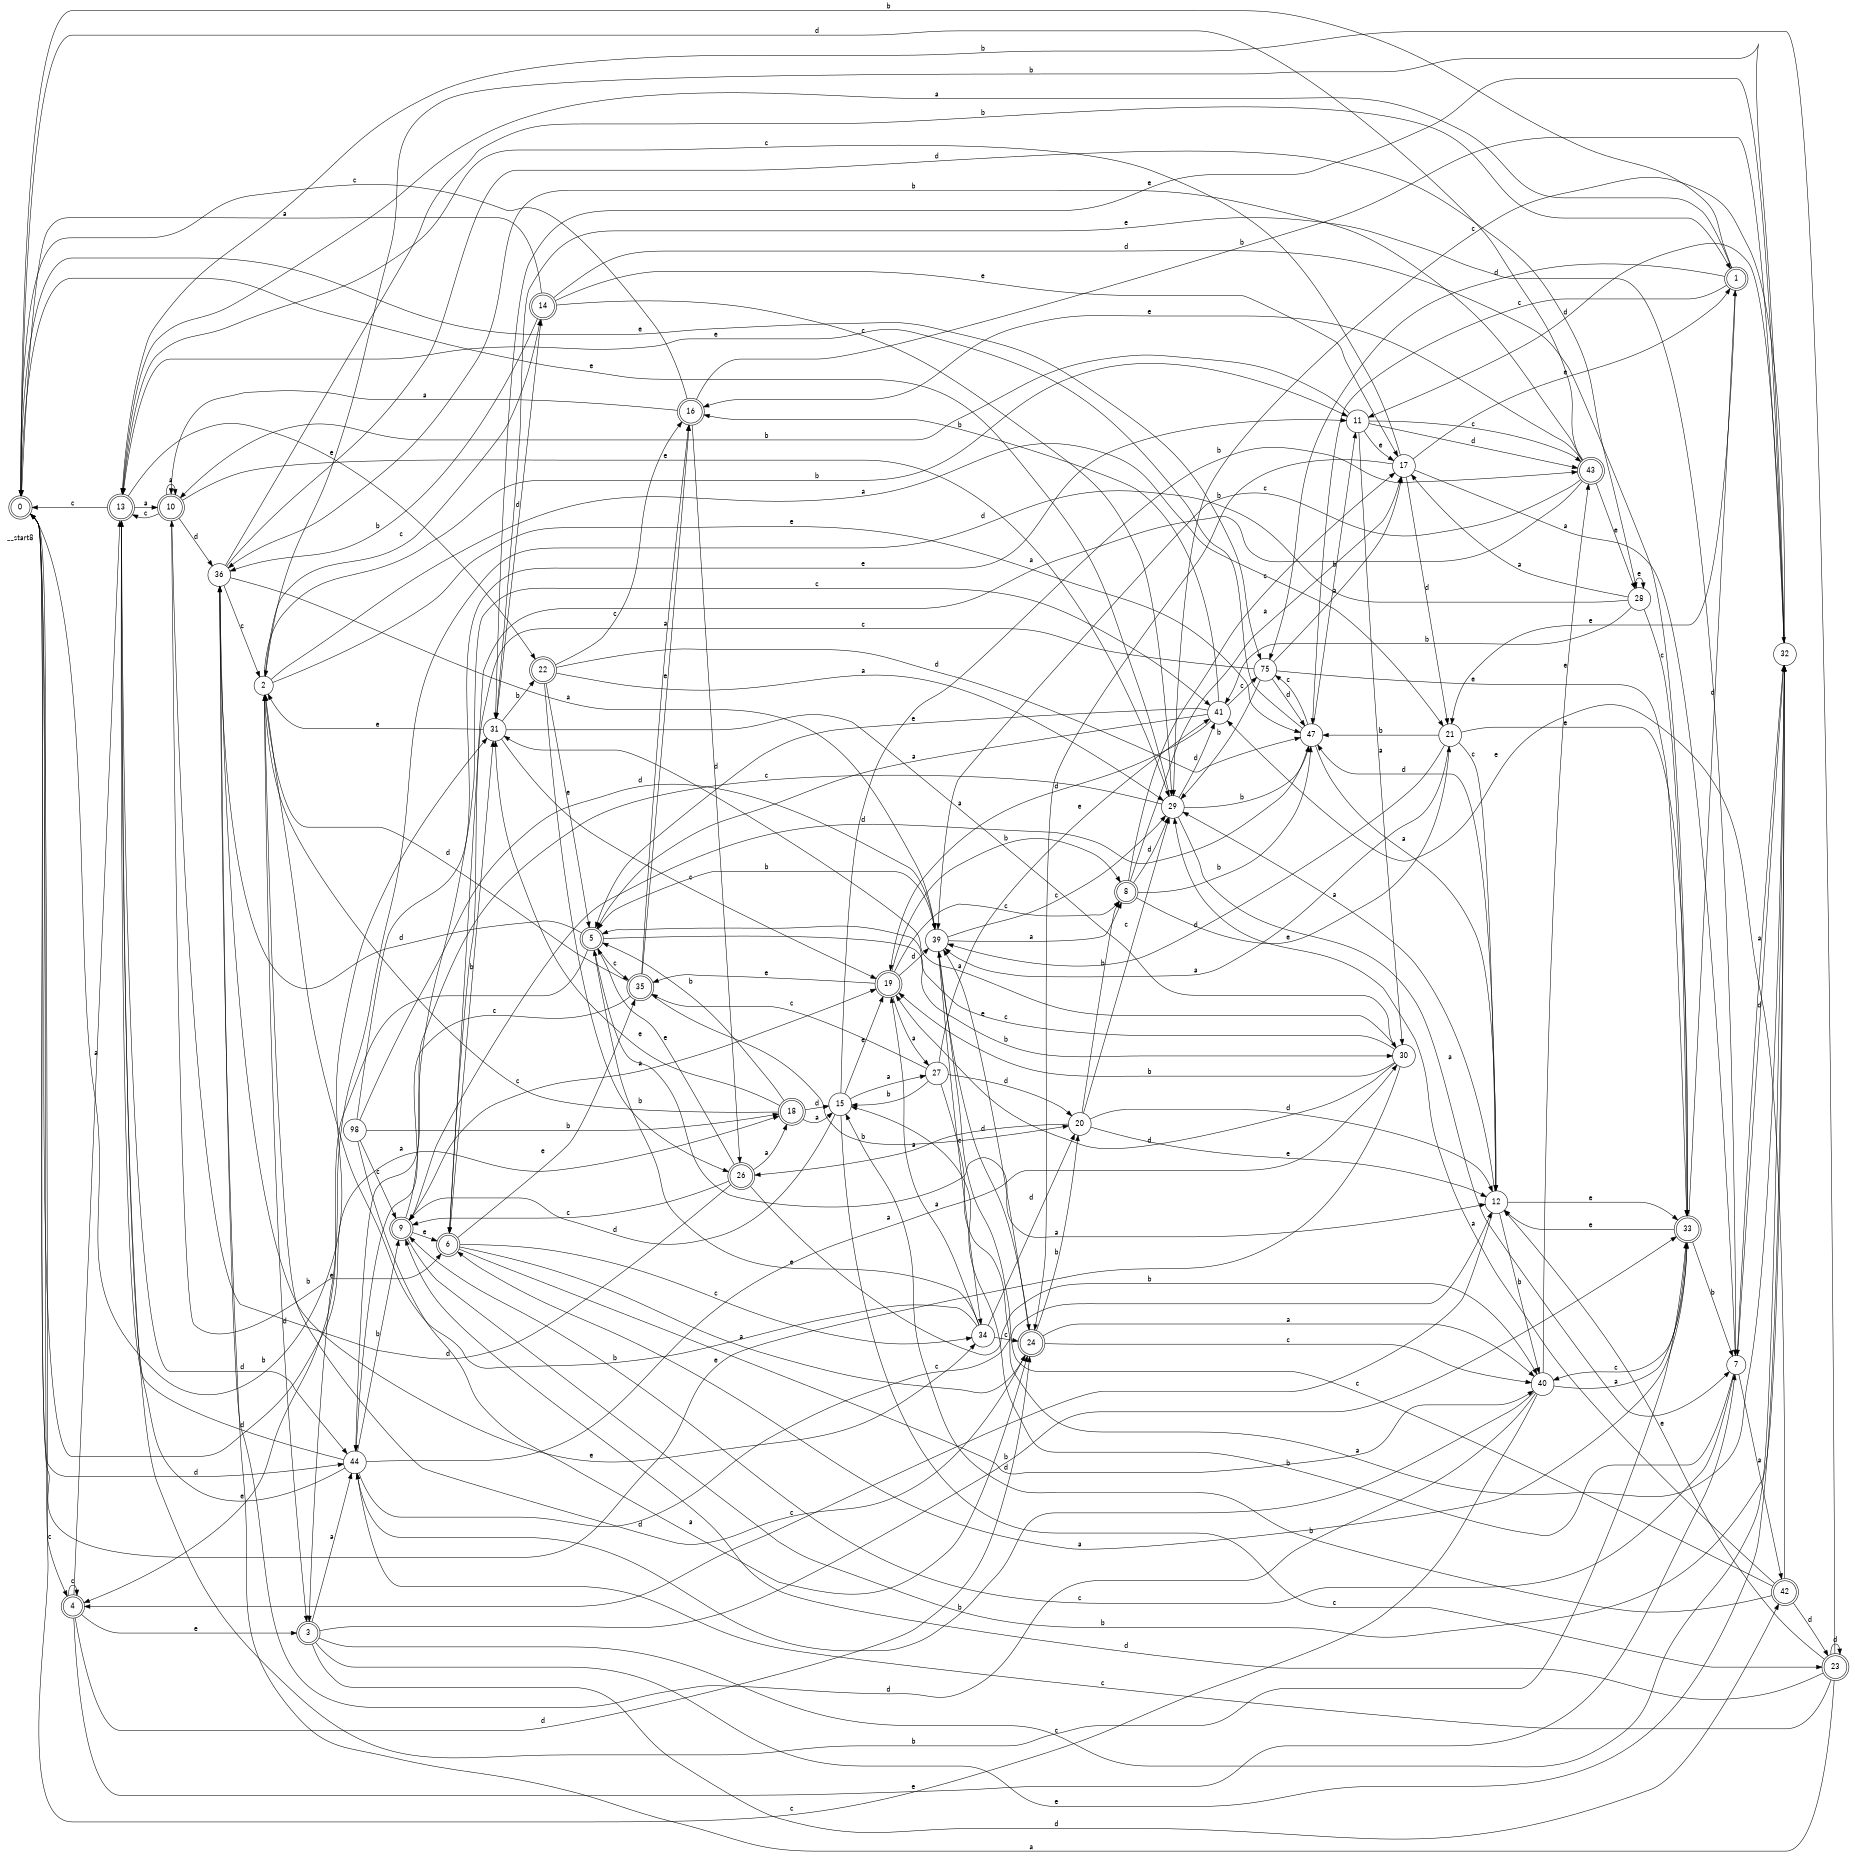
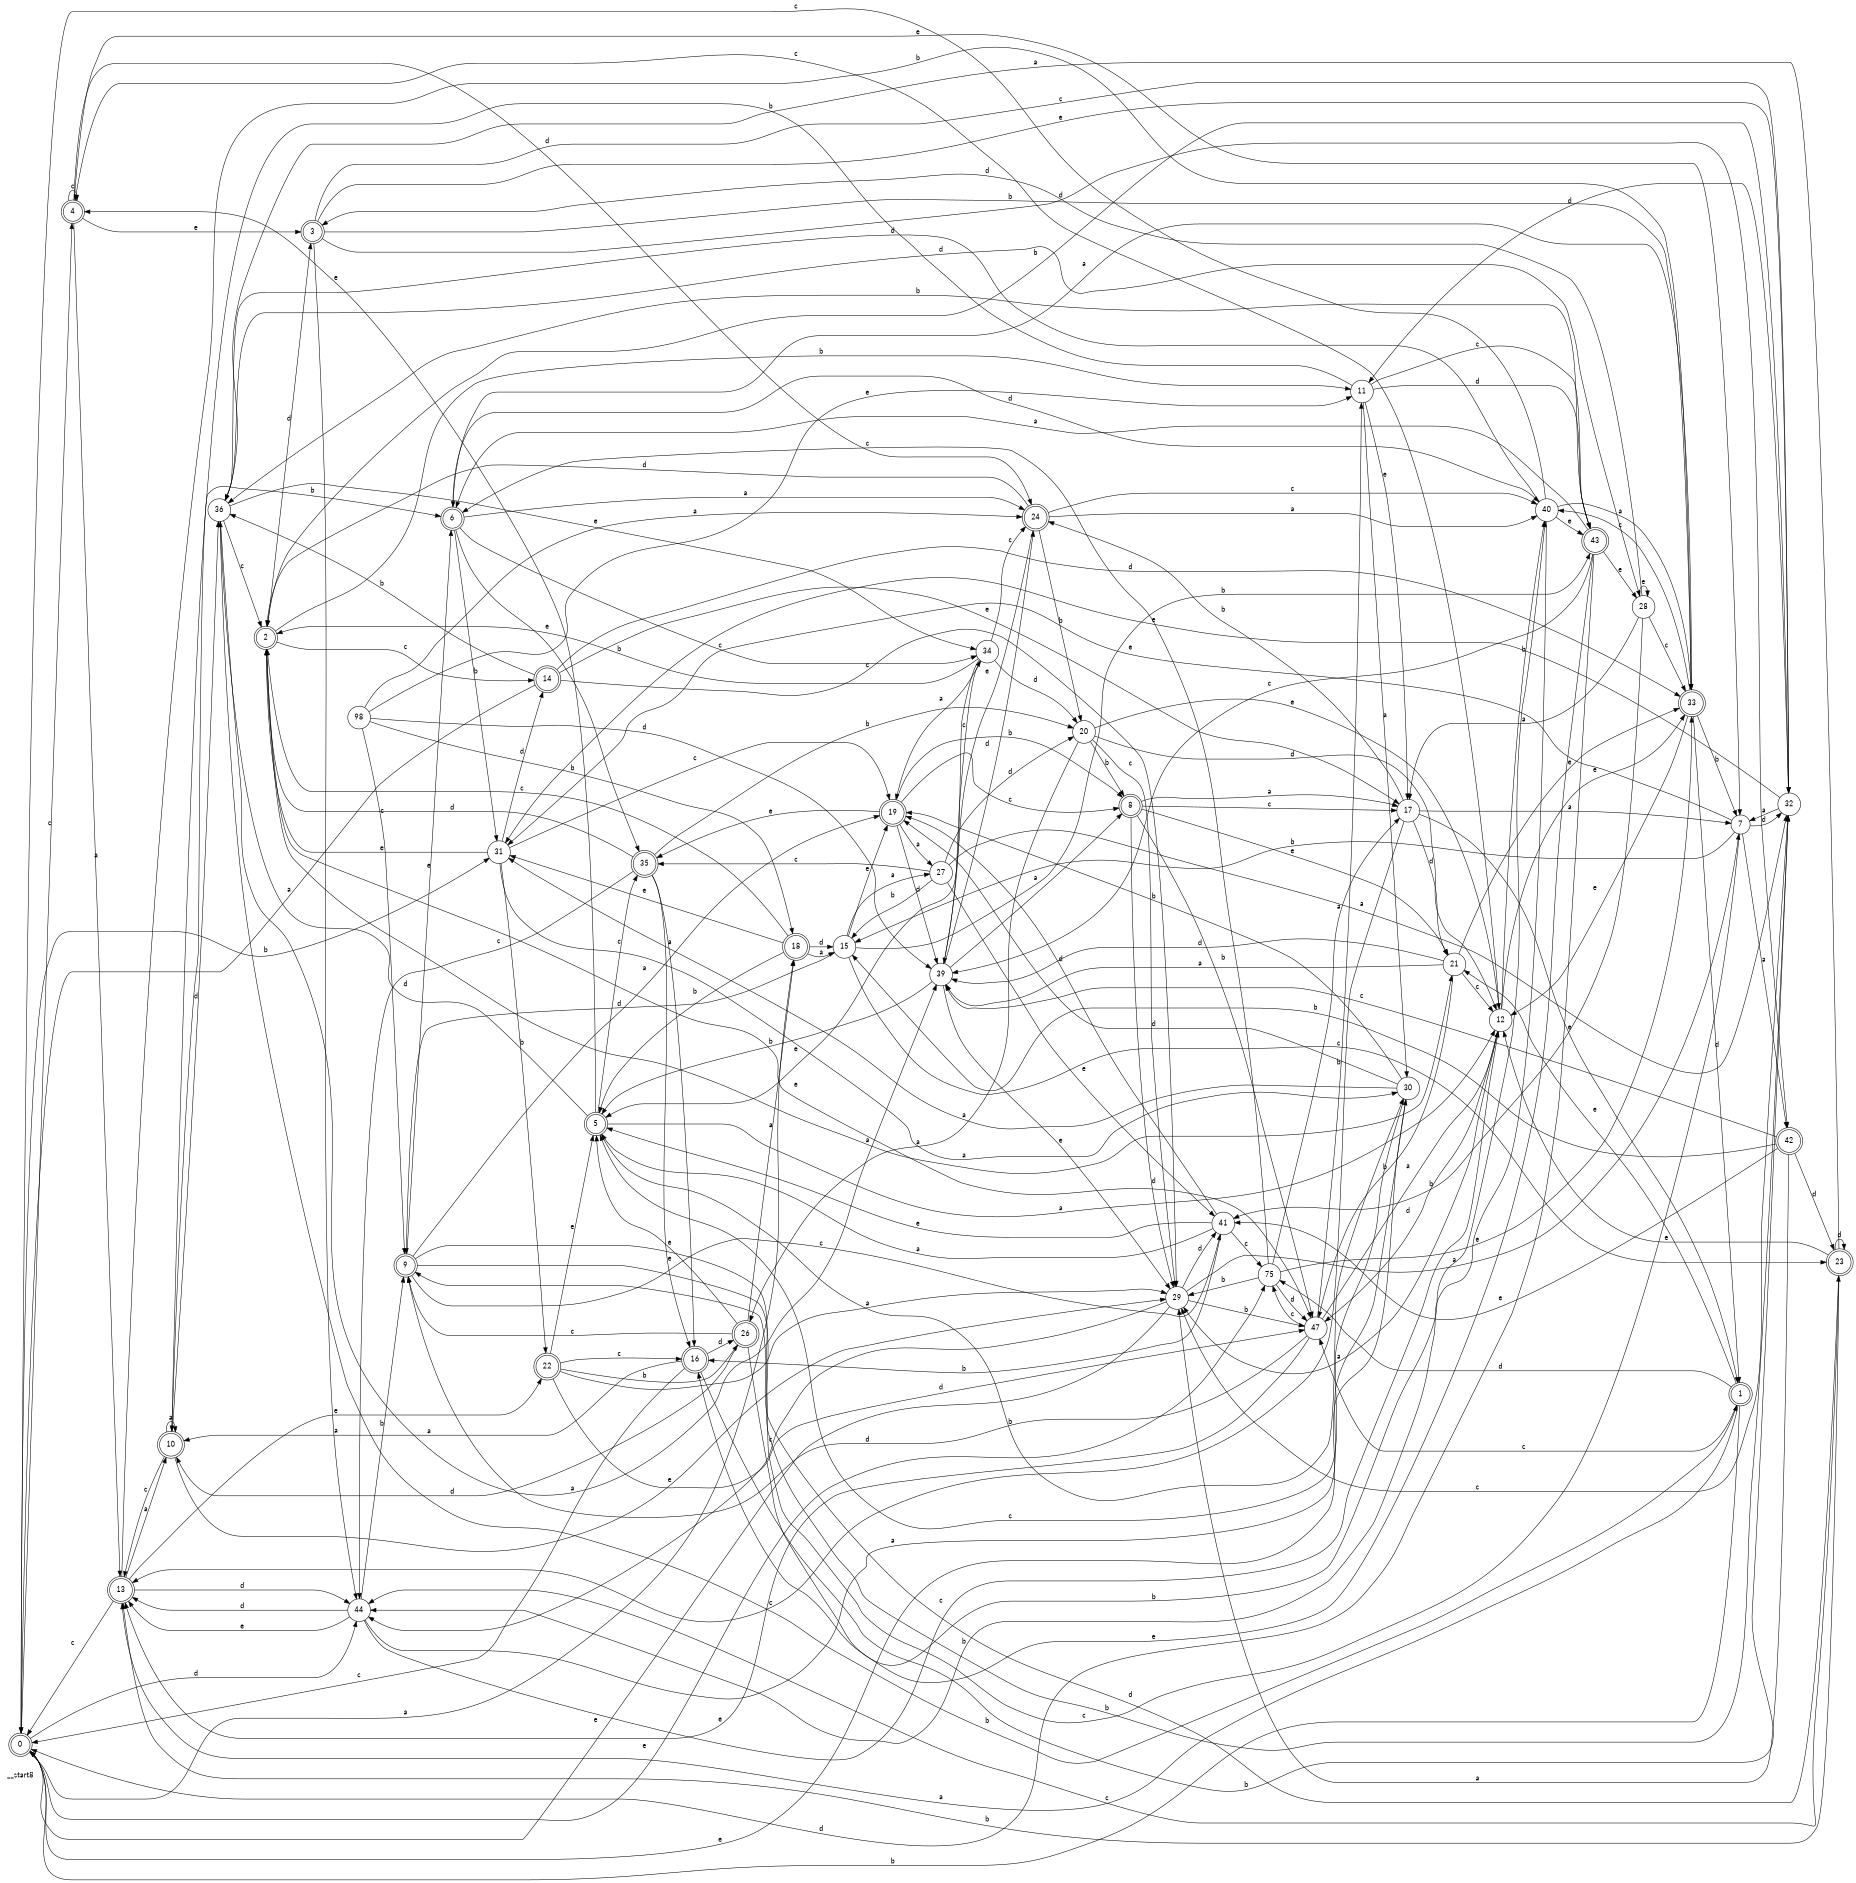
  digraph {
    fontname=Lato
    rankdir=LR
    node [fontname=Lato shape=doublecircle color=black fillcolor=white style="rounded,filled"]
    edge [fontname=Lato]
    n1 [label=__start8 shape=none color="" fillcolor="" style=""]
    n2 [label=0]
    n3 [label=4]
    n4 [label=18]
    n5 [label=75 shape=circle style=filled]
    n6 [label=31 shape=circle style=filled]
    n7 [label=44 shape=circle style=filled]
    n8 [label=13]
    n9 [label=3]
    n10 [label=7 shape=circle style=filled]
    n11 [label=24]
-   n12 [label=2 shape=circle]
+   n12 [label=2]
    n13 [label=5]
    n14 [label=15 shape=circle style=filled]
    n15 [label=47 shape=circle style=filled]
    n16 [label=33]
    n17 [label=6]
    n18 [label=17 shape=circle style=filled]
    n19 [label=29 shape=circle style=filled]
    n20 [label=14]
    n21 [label=30 shape=circle style=filled]
    n22 [label=19]
    n23 [label=22]
    n24 [label=12 shape=circle style=filled]
    n25 [label=9]
    n26 [label=1]
    n27 [label=21 shape=circle style=filled]
    n28 [label=10]
    n29 [label=39 shape=circle style=filled]
    n30 [label=11 shape=circle style=filled]
    n31 [label=32 shape=circle style=filled]
    n32 [label=42]
    n33 [label=43]
    n34 [label=36 shape=circle style=filled]
    n35 [label=40 shape=circle style=filled]
    n36 [label=23]
    n37 [label=41 shape=circle style=filled]
    n38 [label=20 shape=circle style=filled]
    n39 [label=35]
    n40 [label=16]
    n41 [label=34 shape=circle style=filled]
    n42 [label=28 shape=circle style=filled]
    n43 [label=27 shape=circle style=filled]
    n44 [label=8]
    n45 [label=26]
    n46 [label=98 shape=circle style=filled]
    n2 -> n3 [label=c]
    n2 -> n4 [label=a]
    n2 -> n5 [label=e]
    n2 -> n6 [label=b]
    n2 -> n7 [label=d]
    n3 -> n3 [label=c]
    n3 -> n8 [label=a]
    n3 -> n9 [label=e]
    n3 -> n10 [label=e]
    n3 -> n11 [label=d]
    n4 -> n6 [label=e]
    n4 -> n12 [label=c]
    n4 -> n13 [label=b]
    n4 -> n14 [label=a]
    n4 -> n14 [label=d]
    n5 -> n15 [label=d]
    n5 -> n16 [label=e]
    n5 -> n17 [label=c]
    n5 -> n18 [label=a]
    n5 -> n19 [label=b]
    n6 -> n12 [label=e]
    n6 -> n20 [label=d]
    n6 -> n21 [label=a]
    n6 -> n22 [label=c]
    n6 -> n23 [label=b]
    n7 -> n8 [label=d]
    n7 -> n8 [label=e]
    n7 -> n21 [label=a]
    n7 -> n24 [label=c]
    n7 -> n25 [label=b]
    n8 -> n2 [label=c]
    n8 -> n7 [label=d]
    n8 -> n16 [label=b]
    n8 -> n23 [label=e]
    n8 -> n28 [label=a]
    n9 -> n7 [label=a]
    n9 -> n16 [label=b]
    n9 -> n31 [label=c]
    n9 -> n31 [label=e]
    n9 -> n32 [label=d]
    n10 -> n6 [label=e]
    n10 -> n14 [label=b]
    n10 -> n25 [label=c]
    n10 -> n31 [label=d]
    n10 -> n32 [label=a]
    n11 -> n12 [label=d]
    n11 -> n29 [label=e]
    n11 -> n35 [label=a]
    n11 -> n35 [label=c]
    n11 -> n38 [label=b]
    n12 -> n9 [label=d]
    n12 -> n15 [label=e]
    n12 -> n20 [label=c]
    n12 -> n27 [label=a]
    n12 -> n30 [label=b]
    n13 -> n3 [label=e]
    n13 -> n21 [label=b]
    n13 -> n24 [label=a]
    n13 -> n34 [label=d]
    n13 -> n39 [label=c]
    n14 -> n22 [label=e]
    n14 -> n25 [label=d]
    n14 -> n33 [label=b]
    n14 -> n36 [label=c]
    n14 -> n43 [label=a]
    n15 -> n5 [label=c]
    n15 -> n8 [label=e]
    n15 -> n24 [label=a]
    n15 -> n25 [label=d]
    n15 -> n30 [label=b]
    n16 -> n10 [label=b]
    n16 -> n17 [label=a]
    n16 -> n24 [label=e]
    n16 -> n26 [label=d]
    n16 -> n35 [label=c]
    n17 -> n6 [label=b]
    n17 -> n11 [label=a]
    n17 -> n35 [label=d]
    n17 -> n39 [label=e]
    n17 -> n41 [label=c]
    n18 -> n8 [label=c]
    n18 -> n10 [label=a]
    n18 -> n11 [label=b]
    n18 -> n26 [label=e]
    n18 -> n27 [label=d]
    n19 -> n2 [label=e]
    n19 -> n7 [label=c]
    n19 -> n10 [label=a]
    n19 -> n15 [label=b]
    n19 -> n37 [label=d]
    n20 -> n2 [label=a]
    n20 -> n16 [label=d]
    n20 -> n18 [label=e]
    n20 -> n19 [label=c]
    n20 -> n34 [label=b]
    n21 -> n2 [label=e]
    n21 -> n6 [label=a]
    n21 -> n13 [label=c]
    n21 -> n22 [label=b]
    n21 -> n22 [label=d]
    n22 -> n29 [label=d]
    n22 -> n39 [label=e]
    n22 -> n43 [label=a]
    n22 -> n44 [label=b]
    n22 -> n44 [label=c]
    n23 -> n13 [label=e]
    n23 -> n15 [label=d]
    n23 -> n19 [label=a]
    n23 -> n40 [label=c]
    n23 -> n45 [label=b]
    n24 -> n3 [label=c]
    n24 -> n15 [label=d]
    n24 -> n16 [label=e]
    n24 -> n19 [label=a]
    n24 -> n35 [label=b]
    n25 -> n17 [label=e]
    n25 -> n22 [label=a]
    n25 -> n31 [label=b]
-   n36 -> n25 [label=d]
+   n25 -> n36 [label=d]
    n25 -> n37 [label=c]
    n26 -> n2 [label=b]
    n26 -> n5 [label=d]
    n26 -> n8 [label=a]
    n26 -> n15 [label=c]
    n26 -> n27 [label=e]
    n27 -> n15 [label=b]
    n27 -> n16 [label=e]
    n27 -> n24 [label=c]
    n27 -> n29 [label=a]
    n27 -> n29 [label=d]
    n28 -> n8 [label=c]
    n28 -> n17 [label=b]
    n28 -> n19 [label=e]
    n28 -> n28 [label=a]
    n28 -> n34 [label=d]
    n29 -> n11 [label=d]
    n29 -> n13 [label=b]
-   n29 -> n19 [label=c]
+   n29 -> n19 [label=e]
    n29 -> n41 [label=c]
    n29 -> n44 [label=a]
    n30 -> n18 [label=e]
    n30 -> n21 [label=a]
    n30 -> n28 [label=b]
    n30 -> n33 [label=c]
    n30 -> n33 [label=d]
    n31 -> n6 [label=e]
    n31 -> n10 [label=a]
    n31 -> n12 [label=b]
    n31 -> n19 [label=c]
    n31 -> n30 [label=d]
    n32 -> n14 [label=b]
    n32 -> n19 [label=a]
    n32 -> n29 [label=c]
    n32 -> n36 [label=d]
    n32 -> n37 [label=e]
    n33 -> n2 [label=d]
    n33 -> n17 [label=a]
    n33 -> n29 [label=c]
    n33 -> n34 [label=b]
    n33 -> n40 [label=e]
    n33 -> n42 [label=e]
    n34 -> n12 [label=c]
    n34 -> n26 [label=b]
    n34 -> n29 [label=a]
    n34 -> n41 [label=e]
    n34 -> n42 [label=d]
    n35 -> n2 [label=c]
    n35 -> n7 [label=b]
    n35 -> n16 [label=a]
    n35 -> n33 [label=e]
    n35 -> n34 [label=d]
    n36 -> n7 [label=c]
    n36 -> n8 [label=b]
    n36 -> n24 [label=e]
    n36 -> n34 [label=a]
    n36 -> n36 [label=d]
    n37 -> n5 [label=c]
    n37 -> n13 [label=a]
    n37 -> n13 [label=e]
    n37 -> n22 [label=d]
    n37 -> n40 [label=b]
    n38 -> n19 [label=c]
    n38 -> n24 [label=d]
    n38 -> n24 [label=e]
    n38 -> n44 [label=b]
    n38 -> n45 [label=a]
    n39 -> n7 [label=c]
    n39 -> n12 [label=d]
    n39 -> n38 [label=b]
    n39 -> n40 [label=a]
    n39 -> n40 [label=e]
    n40 -> n2 [label=c]
    n40 -> n28 [label=a]
    n40 -> n31 [label=b]
    n40 -> n45 [label=d]
    n41 -> n11 [label=c]
    n41 -> n12 [label=b]
    n41 -> n13 [label=e]
    n41 -> n22 [label=a]
    n41 -> n38 [label=d]
    n42 -> n9 [label=d]
    n42 -> n16 [label=c]
    n42 -> n18 [label=a]
    n42 -> n37 [label=b]
    n42 -> n42 [label=e]
    n43 -> n14 [label=b]
    n43 -> n31 [label=a]
    n43 -> n37 [label=e]
    n43 -> n38 [label=d]
    n43 -> n39 [label=c]
    n44 -> n15 [label=b]
    n44 -> n18 [label=a]
    n44 -> n18 [label=c]
    n44 -> n19 [label=d]
    n44 -> n27 [label=e]
    n45 -> n4 [label=a]
    n45 -> n13 [label=e]
    n45 -> n25 [label=c]
    n45 -> n28 [label=d]
    n45 -> n35 [label=b]
    n46 -> n4 [label=b]
    n46 -> n11 [label=a]
    n46 -> n25 [label=c]
    n46 -> n29 [label=d]
    n46 -> n30 [label=e]
  }
